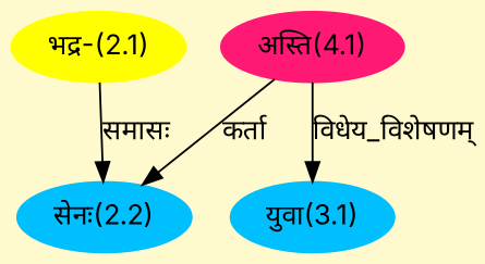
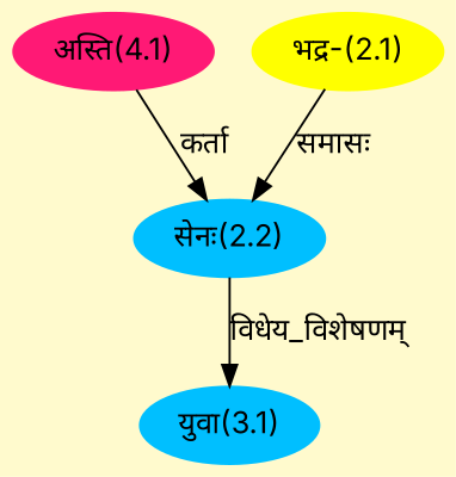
  digraph {
    bgcolor=lemonchiffon1
    compound=true
    fontname=Inter
    rankdir=BT
    node [color="#00BFFF" fontname=Inter style=filled]
    edge [dir=back fontname=Inter]
    n1 [color="#FF1975" label="अस्ति(4.1)"]
    n2 [color="#FFFF00" label="भद्र-(2.1)"]
    n3 [label="सेनः(2.2)"]
    n4 [label="युवा(3.1)"]
    n3 -> n1 [label="कर्ता"]
    n3 -> n2 [label="समासः"]
-   n4 -> n1 [label="विधेय_विशेषणम्"]
+   n4 -> n3 [label="विधेय_विशेषणम्"]
  }
